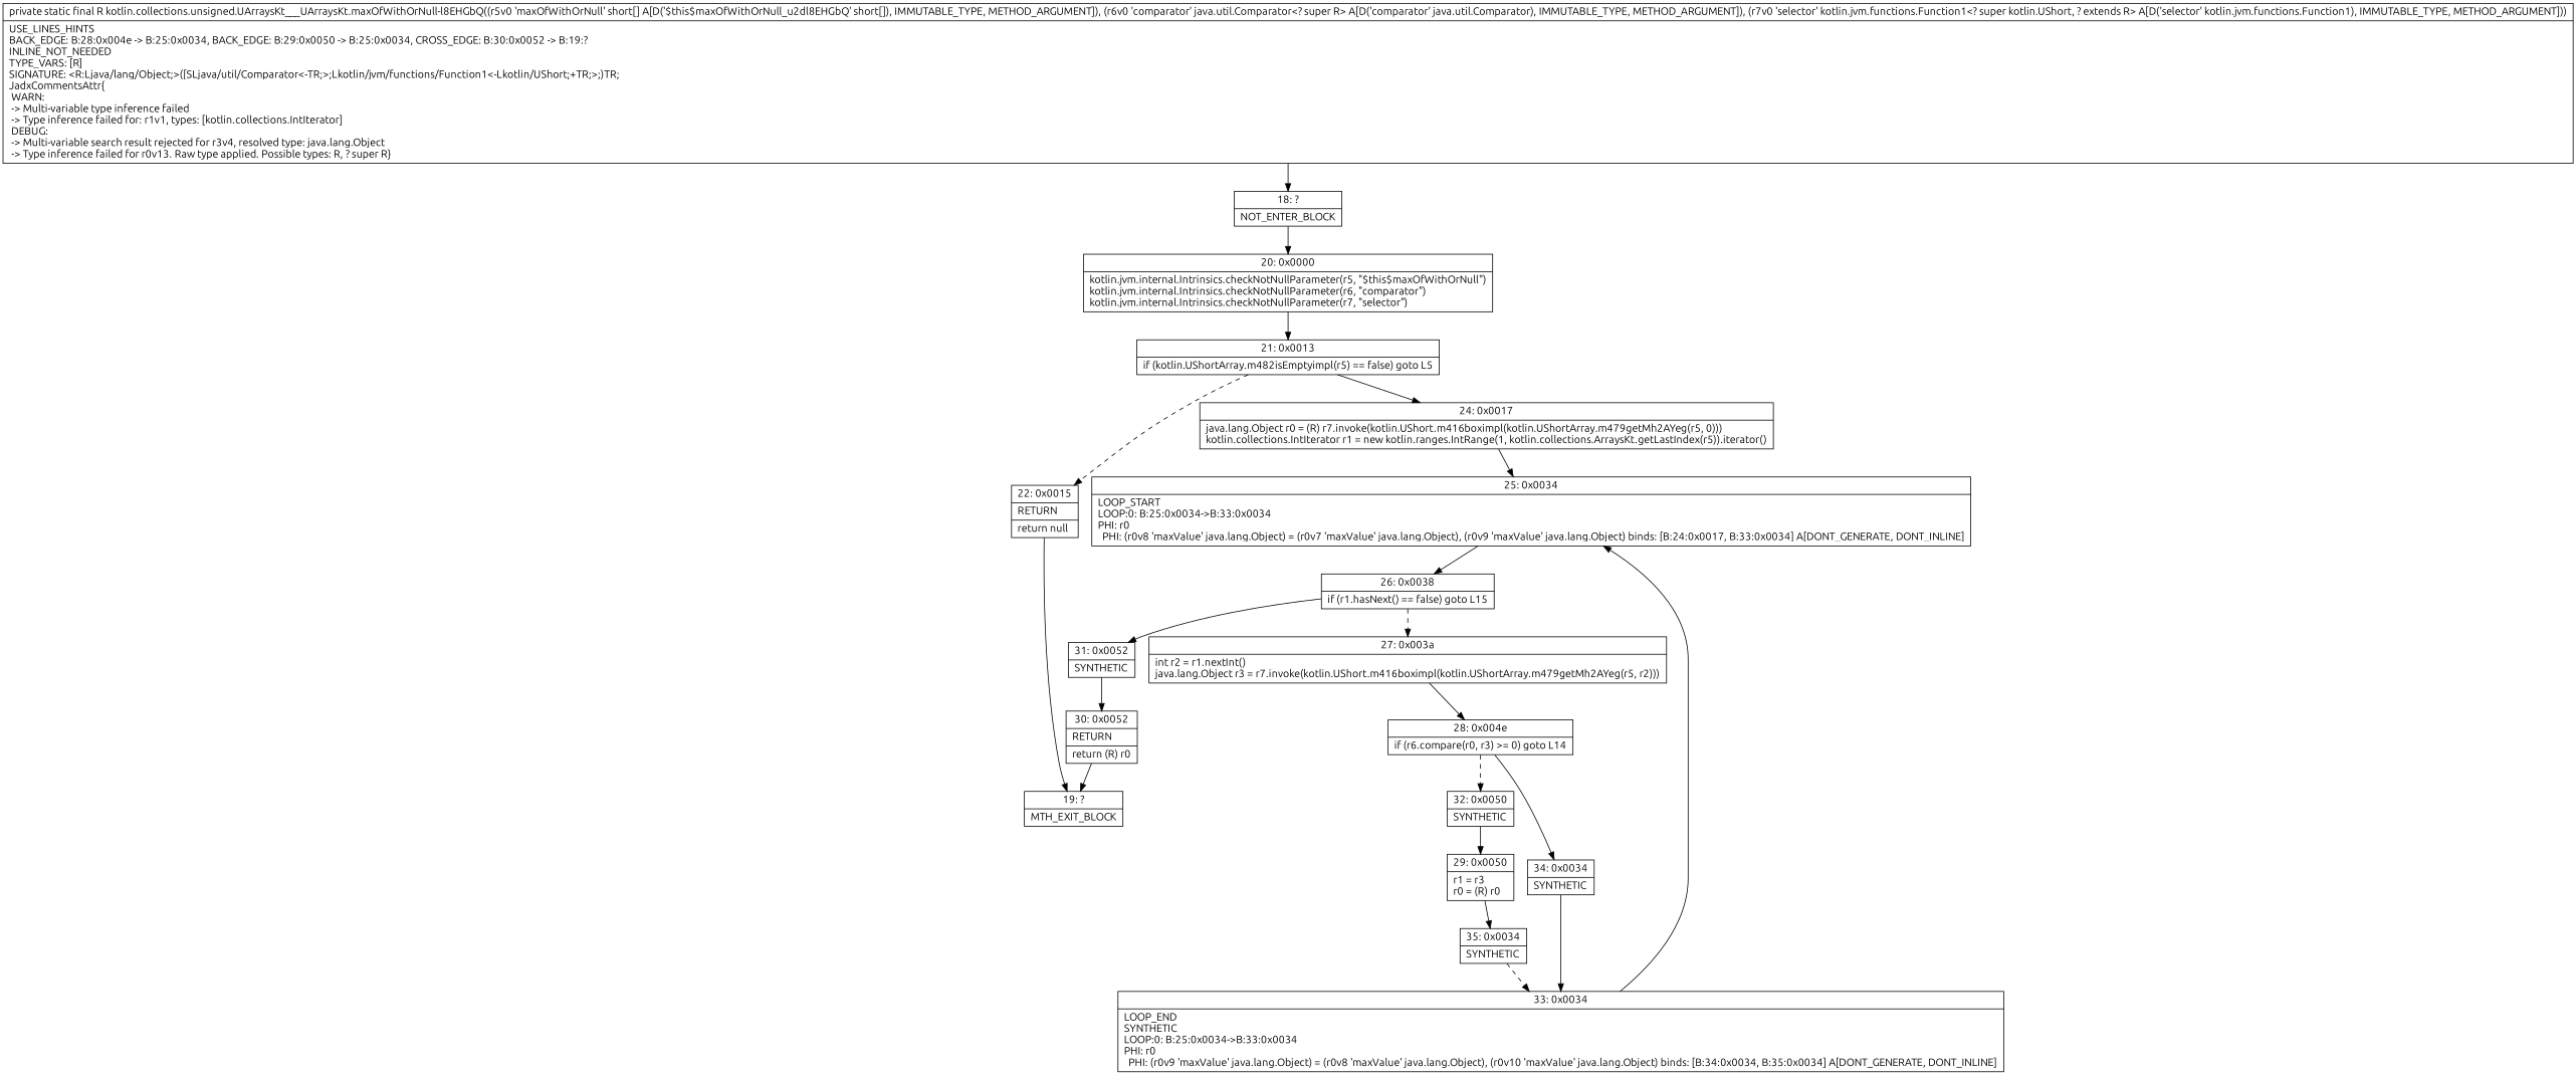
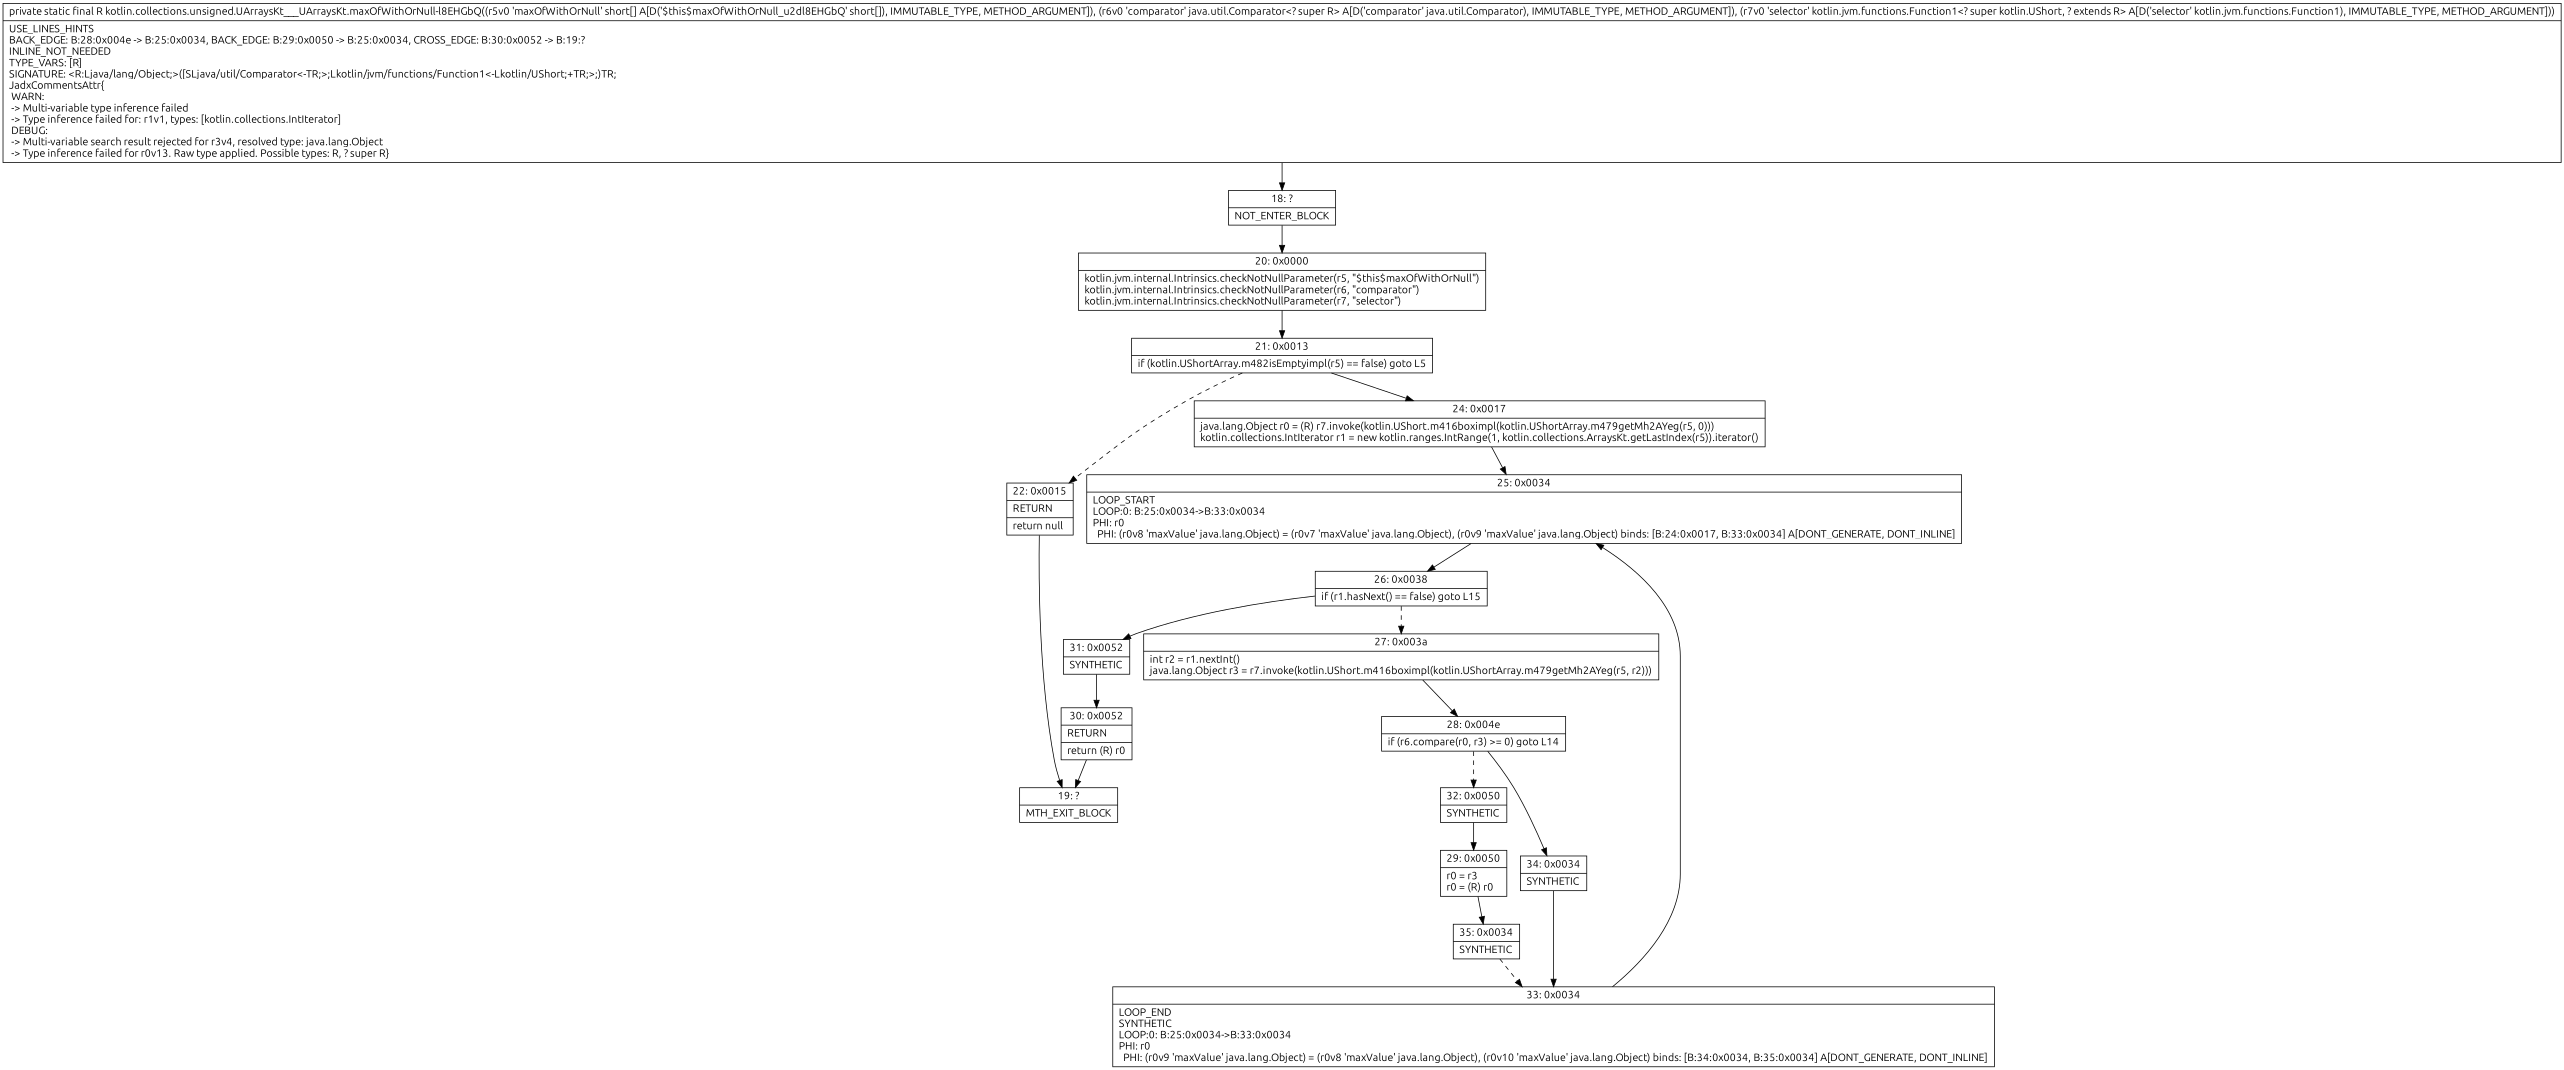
  digraph {
    fontname=Ubuntu
    node [fontname=Ubuntu shape=record]
    edge [fontname=Ubuntu]
    n1 [label="{18\:\ ?|NOT_ENTER_BLOCK\l}"]
    n2 [label="{20\:\ 0x0000|kotlin.jvm.internal.Intrinsics.checkNotNullParameter(r5, \"$this$maxOfWithOrNull\")\lkotlin.jvm.internal.Intrinsics.checkNotNullParameter(r6, \"comparator\")\lkotlin.jvm.internal.Intrinsics.checkNotNullParameter(r7, \"selector\")\l}"]
    n3 [label="{21\:\ 0x0013|if (kotlin.UShortArray.m482isEmptyimpl(r5) == false) goto L5\l}"]
    n4 [label="{22\:\ 0x0015|RETURN\l|return null\l}"]
    n5 [label="{24\:\ 0x0017|java.lang.Object r0 = (R) r7.invoke(kotlin.UShort.m416boximpl(kotlin.UShortArray.m479getMh2AYeg(r5, 0)))\lkotlin.collections.IntIterator r1 = new kotlin.ranges.IntRange(1, kotlin.collections.ArraysKt.getLastIndex(r5)).iterator()\l}"]
    n6 [label="{19\:\ ?|MTH_EXIT_BLOCK\l}"]
    n7 [label="{25\:\ 0x0034|LOOP_START\lLOOP:0: B:25:0x0034\-\>B:33:0x0034\lPHI: r0 \l  PHI: (r0v8 'maxValue' java.lang.Object) = (r0v7 'maxValue' java.lang.Object), (r0v9 'maxValue' java.lang.Object) binds: [B:24:0x0017, B:33:0x0034] A[DONT_GENERATE, DONT_INLINE]\l}"]
    n8 [label="{26\:\ 0x0038|if (r1.hasNext() == false) goto L15\l}"]
    n9 [label="{27\:\ 0x003a|int r2 = r1.nextInt()\ljava.lang.Object r3 = r7.invoke(kotlin.UShort.m416boximpl(kotlin.UShortArray.m479getMh2AYeg(r5, r2)))\l}"]
    n10 [label="{31\:\ 0x0052|SYNTHETIC\l}"]
    n11 [label="{28\:\ 0x004e|if (r6.compare(r0, r3) \>= 0) goto L14\l}"]
    n12 [label="{30\:\ 0x0052|RETURN\l|return (R) r0\l}"]
    n13 [label="{32\:\ 0x0050|SYNTHETIC\l}"]
    n14 [label="{34\:\ 0x0034|SYNTHETIC\l}"]
-   n15 [label="{29\:\ 0x0050|r1 = r3\lr0 = (R) r0\l}"]
+   n15 [label="{29\:\ 0x0050|r0 = r3\lr0 = (R) r0\l}"]
    n16 [label="{33\:\ 0x0034|LOOP_END\lSYNTHETIC\lLOOP:0: B:25:0x0034\-\>B:33:0x0034\lPHI: r0 \l  PHI: (r0v9 'maxValue' java.lang.Object) = (r0v8 'maxValue' java.lang.Object), (r0v10 'maxValue' java.lang.Object) binds: [B:34:0x0034, B:35:0x0034] A[DONT_GENERATE, DONT_INLINE]\l}"]
    n17 [label="{35\:\ 0x0034|SYNTHETIC\l}"]
    n18 [label="{private static final R kotlin.collections.unsigned.UArraysKt___UArraysKt.maxOfWithOrNull\-l8EHGbQ((r5v0 'maxOfWithOrNull' short[] A[D('$this$maxOfWithOrNull_u2dl8EHGbQ' short[]), IMMUTABLE_TYPE, METHOD_ARGUMENT]), (r6v0 'comparator' java.util.Comparator\<? super R\> A[D('comparator' java.util.Comparator), IMMUTABLE_TYPE, METHOD_ARGUMENT]), (r7v0 'selector' kotlin.jvm.functions.Function1\<? super kotlin.UShort, ? extends R\> A[D('selector' kotlin.jvm.functions.Function1), IMMUTABLE_TYPE, METHOD_ARGUMENT]))  | USE_LINES_HINTS\lBACK_EDGE: B:28:0x004e \-\> B:25:0x0034, BACK_EDGE: B:29:0x0050 \-\> B:25:0x0034, CROSS_EDGE: B:30:0x0052 \-\> B:19:?\lINLINE_NOT_NEEDED\lTYPE_VARS: [R]\lSIGNATURE: \<R:Ljava\/lang\/Object;\>([SLjava\/util\/Comparator\<\-TR;\>;Lkotlin\/jvm\/functions\/Function1\<\-Lkotlin\/UShort;+TR;\>;)TR;\lJadxCommentsAttr\{\l WARN: \l \-\> Multi\-variable type inference failed\l \-\> Type inference failed for: r1v1, types: [kotlin.collections.IntIterator]\l DEBUG: \l \-\> Multi\-variable search result rejected for r3v4, resolved type: java.lang.Object\l \-\> Type inference failed for r0v13. Raw type applied. Possible types: R, ? super R\}\l}"]
    n1 -> n2
    n2 -> n3
    n3 -> n4 [style=dashed]
    n3 -> n5
    n4 -> n6
    n5 -> n7
    n7 -> n8
    n8 -> n9 [style=dashed]
    n8 -> n10
    n9 -> n11
    n10 -> n12
    n11 -> n13 [style=dashed]
    n11 -> n14
    n12 -> n6
    n13 -> n15
    n14 -> n16
    n15 -> n17
    n16 -> n7
    n17 -> n16 [style=dashed]
    n18 -> n1
  }
